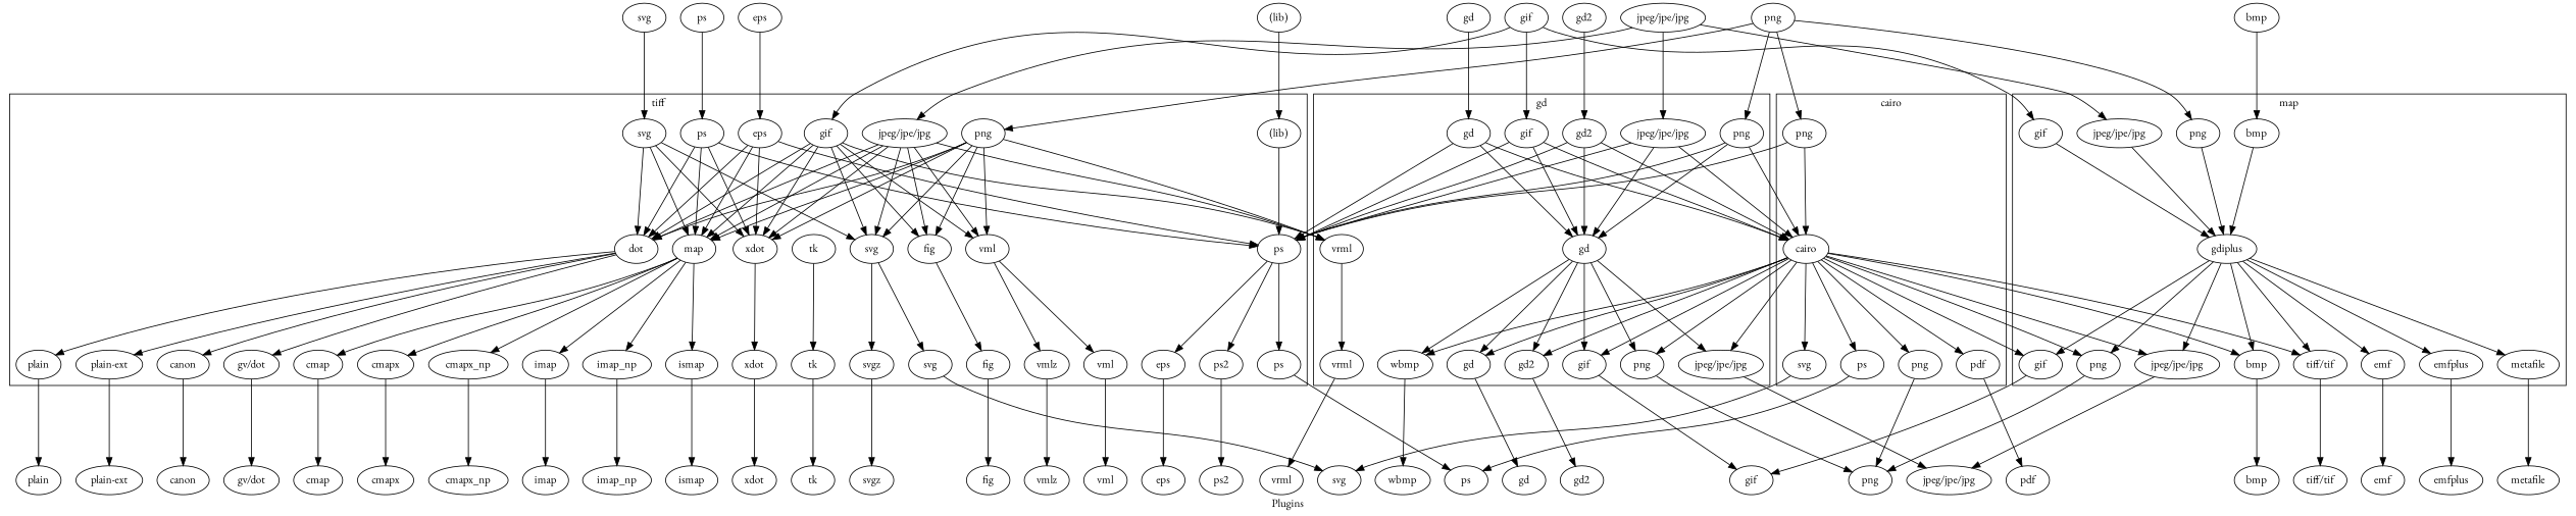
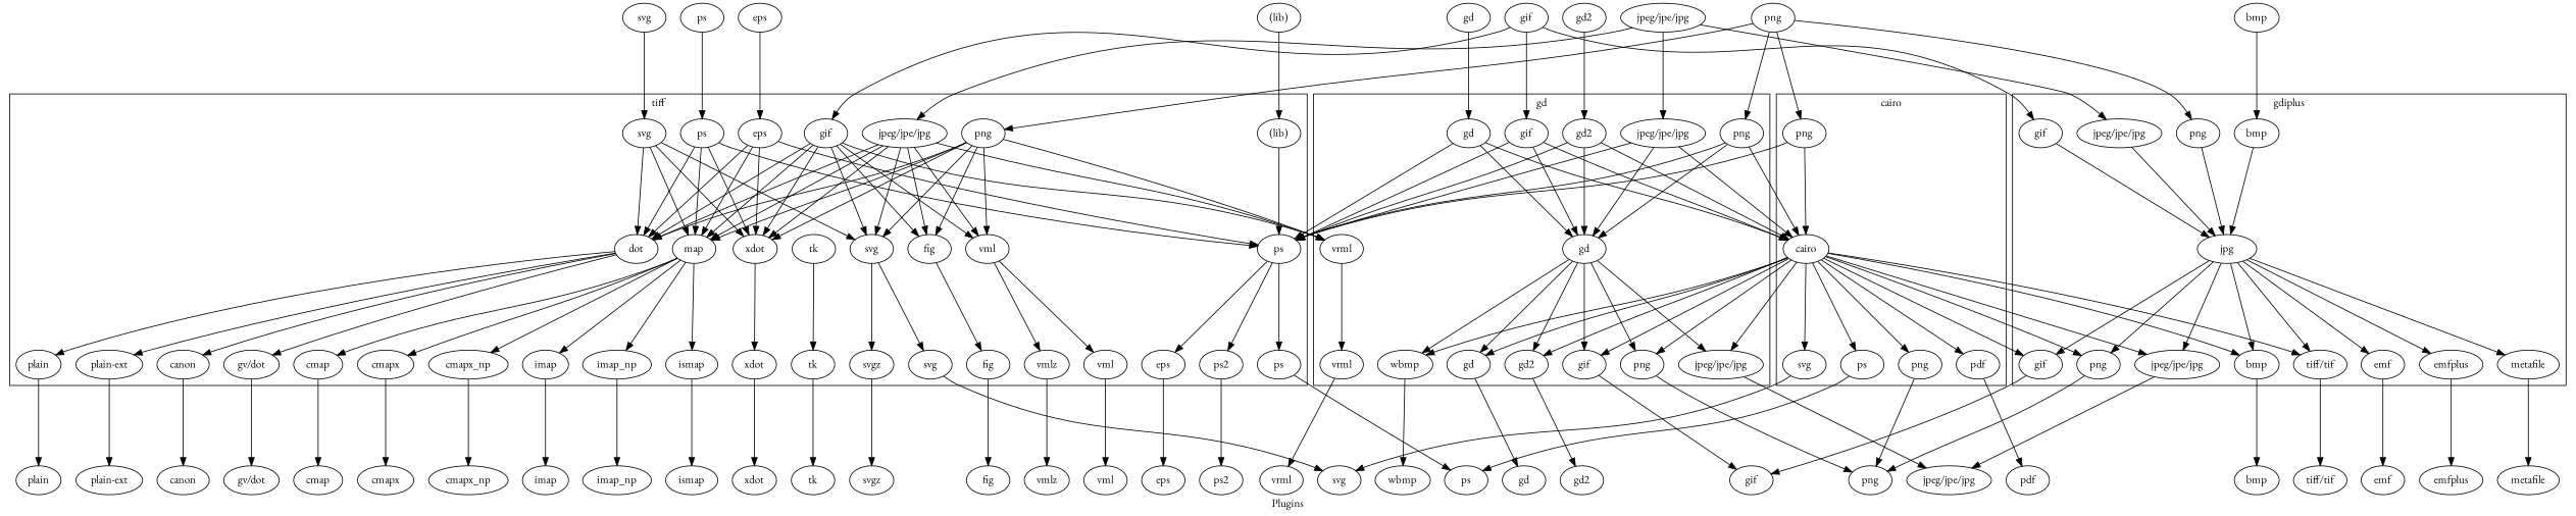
  digraph {
    fontname="EB Garamond"
    label=Plugins
    rankdir=TB
    ranksep=1.5
    node [fontname="EB Garamond"]
    edge [fontname="EB Garamond"]
    n1 [height=0.5 label=cairo width=0.79437]
    n2 [height=0.5 label=pdf width=0.75]
    n3 [height=0.5 label=png width=0.75]
    n4 [height=0.5 label=ps width=0.75]
    n5 [height=0.5 label=svg width=0.75]
    n6 [height=0.5 label=png width=0.75]
-   n7 [height=0.5 label=gdiplus width=1.0291]
+   n7 [height=0.5 label=jpg width=1.0291]
    n8 [height=0.5 label=bmp width=0.75827]
    n9 [height=0.5 label=emf width=0.75]
    n10 [height=0.5 label=emfplus width=1.1013]
    n11 [height=0.5 label=gif width=0.75]
    n12 [height=0.5 label="jpeg/jpe/jpg" width=1.4624]
    n13 [height=0.5 label=metafile width=1.0652]
    n14 [height=0.5 label=png width=0.75]
    n15 [height=0.5 label="tiff/tif" width=0.84854]
    n16 [height=0.5 label=bmp width=0.75827]
    n17 [height=0.5 label=gif width=0.75]
    n18 [height=0.5 label="jpeg/jpe/jpg" width=1.4624]
    n19 [height=0.5 label=png width=0.75]
    n20 [height=0.5 label=gd width=0.75]
    n21 [height=0.5 label=vrml width=0.75]
    n22 [height=0.5 label=gd width=0.75]
    n23 [height=0.5 label=gd2 width=0.75]
    n24 [height=0.5 label=gif width=0.75]
    n25 [height=0.5 label="jpeg/jpe/jpg" width=1.4624]
    n26 [height=0.5 label=png width=0.75]
    n27 [height=0.5 label=vrml width=0.75]
    n28 [height=0.5 label=wbmp width=0.93881]
    n29 [height=0.5 label=gd width=0.75]
    n30 [height=0.5 label=gd2 width=0.75]
    n31 [height=0.5 label=gif width=0.75]
    n32 [height=0.5 label="jpeg/jpe/jpg" width=1.4624]
    n33 [height=0.5 label=png width=0.75]
    n34 [height=0.5 label=dot width=0.75]
    n35 [height=0.5 label=fig width=0.75]
    n36 [height=0.5 label=map width=0.75]
    n37 [height=0.5 label=ps width=0.75]
    n38 [height=0.5 label=svg width=0.75]
    n39 [height=0.5 label=tk width=0.75]
    n40 [height=0.5 label=vml width=0.75]
    n41 [height=0.5 label=xdot width=0.75827]
    n42 [height=0.5 label=canon width=0.9027]
    n43 [height=0.5 label=cmap width=0.84854]
    n44 [height=0.5 label=cmapx width=0.97491]
    n45 [height=0.5 label=cmapx_np width=1.3721]
    n46 [height=0.5 label="gv/dot" width=0.95686]
    n47 [height=0.5 label=eps width=0.75]
    n48 [height=0.5 label=fig width=0.75]
    n49 [height=0.5 label=imap width=0.79437]
    n50 [height=0.5 label=imap_np width=1.1735]
    n51 [height=0.5 label=ismap width=0.9027]
    n52 [height=0.5 label=plain width=0.77632]
    n53 [height=0.5 label="plain-ext" width=1.1555]
    n54 [height=0.5 label=ps width=0.75]
    n55 [height=0.5 label=ps2 width=0.75]
    n56 [height=0.5 label=svg width=0.75]
    n57 [height=0.5 label=svgz width=0.75827]
    n58 [height=0.5 label=tk width=0.75]
    n59 [height=0.5 label=vml width=0.75]
    n60 [height=0.5 label=vmlz width=0.77632]
    n61 [height=0.5 label=xdot width=0.75827]
    n62 [height=0.5 label="(lib)" width=0.75]
    n63 [height=0.5 label=eps width=0.75]
    n64 [height=0.5 label=gif width=0.75]
    n65 [height=0.5 label="jpeg/jpe/jpg" width=1.4624]
    n66 [height=0.5 label=png width=0.75]
    n67 [height=0.5 label=ps width=0.75]
    n68 [height=0.5 label=svg width=0.75]
    n69 [height=0.5 label=pdf width=0.75]
    n70 [height=0.5 label=png width=0.75]
    n71 [height=0.5 label=ps width=0.75]
    n72 [height=0.5 label=svg width=0.75]
    n73 [height=0.5 label=bmp width=0.75827]
    n74 [height=0.5 label=emf width=0.75]
    n75 [height=0.5 label=emfplus width=1.1013]
    n76 [height=0.5 label=gif width=0.75]
    n77 [height=0.5 label="jpeg/jpe/jpg" width=1.4624]
    n78 [height=0.5 label=metafile width=1.0652]
    n79 [height=0.5 label="tiff/tif" width=0.84854]
    n80 [height=0.5 label=gd width=0.75]
    n81 [height=0.5 label=gd2 width=0.75]
    n82 [height=0.5 label=vrml width=0.75]
    n83 [height=0.5 label=wbmp width=0.93881]
    n84 [height=0.5 label=canon width=0.9027]
    n85 [height=0.5 label=cmap width=0.84854]
    n86 [height=0.5 label=cmapx width=0.97491]
    n87 [height=0.5 label=cmapx_np width=1.3721]
    n88 [height=0.5 label="gv/dot" width=0.95686]
    n89 [height=0.5 label=eps width=0.75]
    n90 [height=0.5 label=fig width=0.75]
    n91 [height=0.5 label=imap width=0.79437]
    n92 [height=0.5 label=imap_np width=1.1735]
    n93 [height=0.5 label=ismap width=0.9027]
    n94 [height=0.5 label=plain width=0.77632]
    n95 [height=0.5 label="plain-ext" width=1.1555]
    n96 [height=0.5 label=ps2 width=0.75]
    n97 [height=0.5 label=svgz width=0.75827]
    n98 [height=0.5 label=tk width=0.75]
    n99 [height=0.5 label=vml width=0.75]
    n100 [height=0.5 label=vmlz width=0.77632]
    n101 [height=0.5 label=xdot width=0.75827]
    n102 [height=0.5 label=png width=0.75]
    n103 [height=0.5 label=bmp width=0.75827]
    n104 [height=0.5 label=gif width=0.75]
    n105 [height=0.5 label="jpeg/jpe/jpg" width=1.4624]
    n106 [height=0.5 label=gd width=0.75]
    n107 [height=0.5 label=gd2 width=0.75]
    n108 [height=0.5 label="(lib)" width=0.75]
    n109 [height=0.5 label=eps width=0.75]
    n110 [height=0.5 label=ps width=0.75]
    n111 [height=0.5 label=svg width=0.75]
    subgraph cluster_1 {
      label=cairo
      subgraph sub_2 {
        label=cairo
        rank=same
        n1
      }
      subgraph sub_3 {
        label=cairo
        rank=same
      }
      subgraph sub_4 {
        label=cairo
        rank=same
        n2
        n3
        n4
        n5
      }
      subgraph sub_5 {
        label=cairo
        rank=same
        n6
      }
    }
    subgraph cluster_6 {
      label=neato_layout
      subgraph sub_7 {
        label=neato_layout
        rank=same
      }
    }
    subgraph cluster_8 {
-     label=map
+     label=gdiplus
      subgraph sub_9 {
        label=gdiplus
        rank=same
        n7
      }
      subgraph sub_10 {
        label=gdiplus
        rank=same
      }
      subgraph sub_11 {
        label=gdiplus
        rank=same
        n8
        n9
        n10
        n11
        n12
        n13
        n14
        n15
      }
      subgraph sub_12 {
        label=gdiplus
        rank=same
        n16
        n17
        n18
        n19
      }
    }
    subgraph cluster_13 {
      label=gd
      subgraph sub_14 {
        label=gd
        rank=same
        n20
        n21
      }
      subgraph sub_15 {
        label=gd
        rank=same
      }
      subgraph sub_16 {
        label=gd
        rank=same
        n22
        n23
        n24
        n25
        n26
        n27
        n28
      }
      subgraph sub_17 {
        label=gd
        rank=same
        n29
        n30
        n31
        n32
        n33
      }
    }
    subgraph cluster_18 {
      label=dot_layout
      subgraph sub_19 {
        label=dot_layout
        rank=same
      }
    }
    subgraph cluster_20 {
      label=tiff
      subgraph sub_21 {
        label=core
        rank=same
        n34
        n35
        n36
        n37
        n38
        n39
        n40
        n41
      }
      subgraph sub_22 {
        label=core
        rank=same
        n42
        n43
        n44
        n45
        n46
        n47
        n48
        n49
        n50
        n51
        n52
        n53
        n54
        n55
        n56
        n57
        n58
        n59
        n60
        n61
      }
      subgraph sub_23 {
        label=core
        rank=same
        n62
        n63
        n64
        n65
        n66
        n67
        n68
      }
    }
    subgraph sub_24 {
      rank=same
      n69
      n70
      n71
      n72
      n73
      n74
      n75
      n76
      n77
      n78
      n79
      n80
      n81
      n82
      n83
      n84
      n85
      n86
      n87
      n88
      n89
      n90
      n91
      n92
      n93
      n94
      n95
      n96
      n97
      n98
      n99
      n100
      n101
    }
    n1 -> n2
    n1 -> n3
    n1 -> n4
    n1 -> n5
    n1 -> n8
    n1 -> n11
    n1 -> n12
    n1 -> n14
    n1 -> n15
    n1 -> n22
    n1 -> n23
    n1 -> n24
    n1 -> n25
    n1 -> n26
    n1 -> n28
    n2 -> n69
    n3 -> n70
    n4 -> n71
    n5 -> n72
    n6 -> n1
    n6 -> n37
    n7 -> n8
    n7 -> n9
    n7 -> n10
    n7 -> n11
    n7 -> n12
    n7 -> n13
    n7 -> n14
    n7 -> n15
    n8 -> n73
    n9 -> n74
    n10 -> n75
    n11 -> n76
    n12 -> n77
    n13 -> n78
    n14 -> n70
    n15 -> n79
    n16 -> n7
    n17 -> n7
    n18 -> n7
    n19 -> n7
    n20 -> n22
    n20 -> n23
    n20 -> n24
    n20 -> n25
    n20 -> n26
    n20 -> n28
    n21 -> n27
    n22 -> n80
    n23 -> n81
    n24 -> n76
    n25 -> n77
    n26 -> n70
    n27 -> n82
    n28 -> n83
    n29 -> n1
    n29 -> n20
    n29 -> n37
    n30 -> n1
    n30 -> n20
    n30 -> n37
    n31 -> n1
    n31 -> n20
    n31 -> n37
    n32 -> n1
    n32 -> n20
    n32 -> n37
    n33 -> n1
    n33 -> n20
    n33 -> n37
    n34 -> n42
    n34 -> n46
    n34 -> n52
    n34 -> n53
    n35 -> n48
    n36 -> n43
    n36 -> n44
    n36 -> n45
    n36 -> n49
    n36 -> n50
    n36 -> n51
    n37 -> n47
    n37 -> n54
    n37 -> n55
    n38 -> n56
    n38 -> n57
    n39 -> n58
    n40 -> n59
    n40 -> n60
    n41 -> n61
    n42 -> n84
    n43 -> n85
    n44 -> n86
    n45 -> n87
    n46 -> n88
    n47 -> n89
    n48 -> n90
    n49 -> n91
    n50 -> n92
    n51 -> n93
    n52 -> n94
    n53 -> n95
    n54 -> n71
    n55 -> n96
    n56 -> n72
    n57 -> n97
    n58 -> n98
    n59 -> n99
    n60 -> n100
    n61 -> n101
    n62 -> n37
    n63 -> n34
    n63 -> n36
    n63 -> n37
    n63 -> n41
    n64 -> n21
    n64 -> n34
    n64 -> n35
    n64 -> n36
    n64 -> n38
    n64 -> n40
    n64 -> n41
    n65 -> n21
    n65 -> n34
    n65 -> n35
    n65 -> n36
    n65 -> n38
    n65 -> n40
    n65 -> n41
    n66 -> n21
    n66 -> n34
    n66 -> n35
    n66 -> n36
    n66 -> n38
    n66 -> n40
    n66 -> n41
    n67 -> n34
    n67 -> n36
    n67 -> n37
    n67 -> n41
    n68 -> n34
    n68 -> n36
    n68 -> n38
    n68 -> n41
    n102 -> n6
    n102 -> n19
    n102 -> n33
    n102 -> n66
    n103 -> n16
    n104 -> n17
    n104 -> n31
    n104 -> n64
    n105 -> n18
    n105 -> n32
    n105 -> n65
    n106 -> n29
    n107 -> n30
    n108 -> n62
    n109 -> n63
    n110 -> n67
    n111 -> n68
  }
